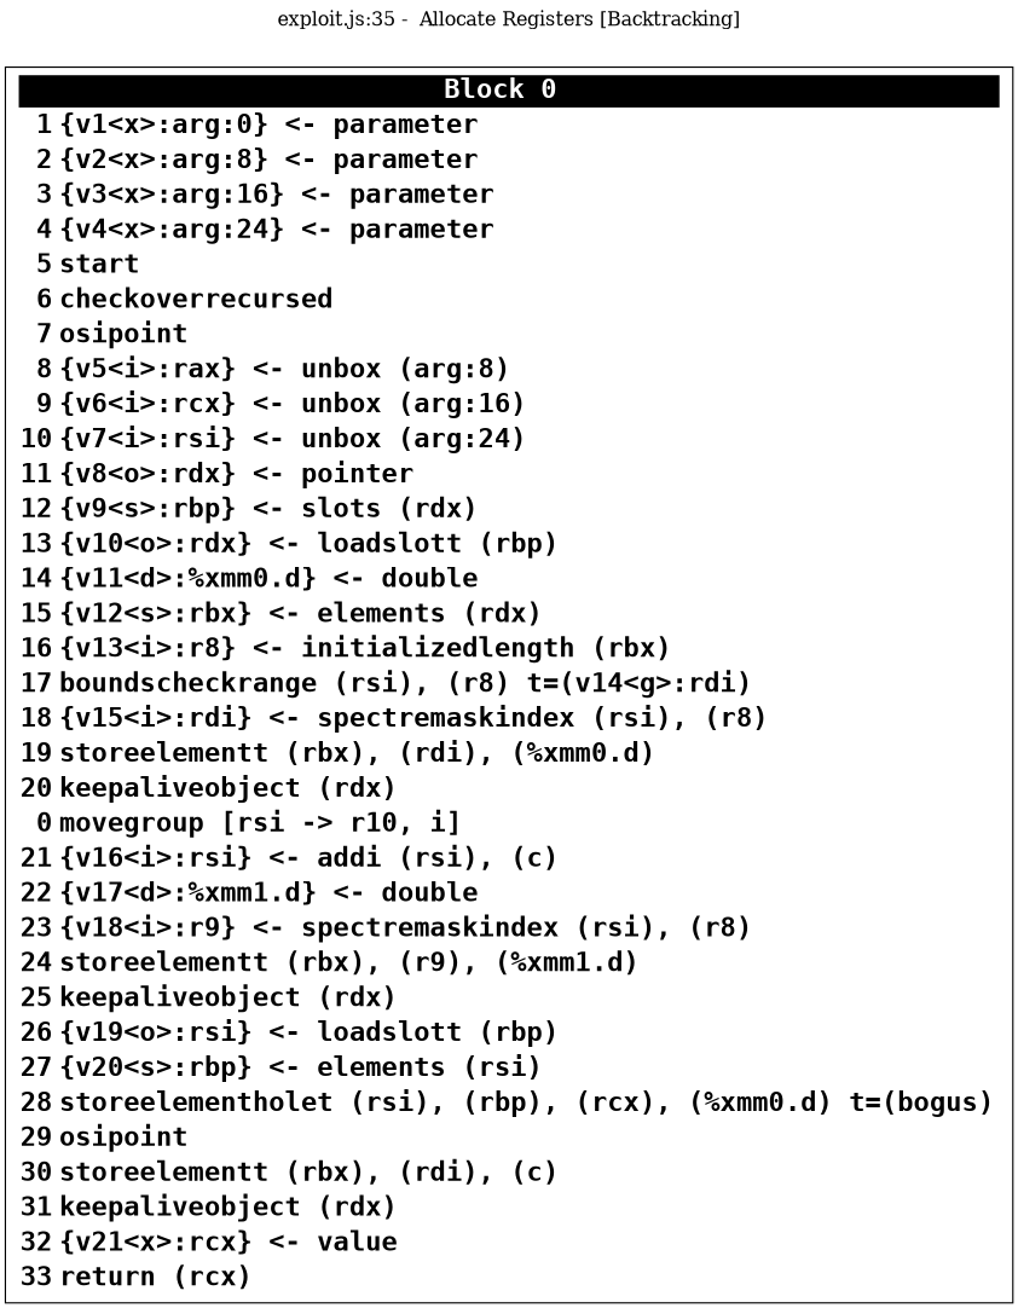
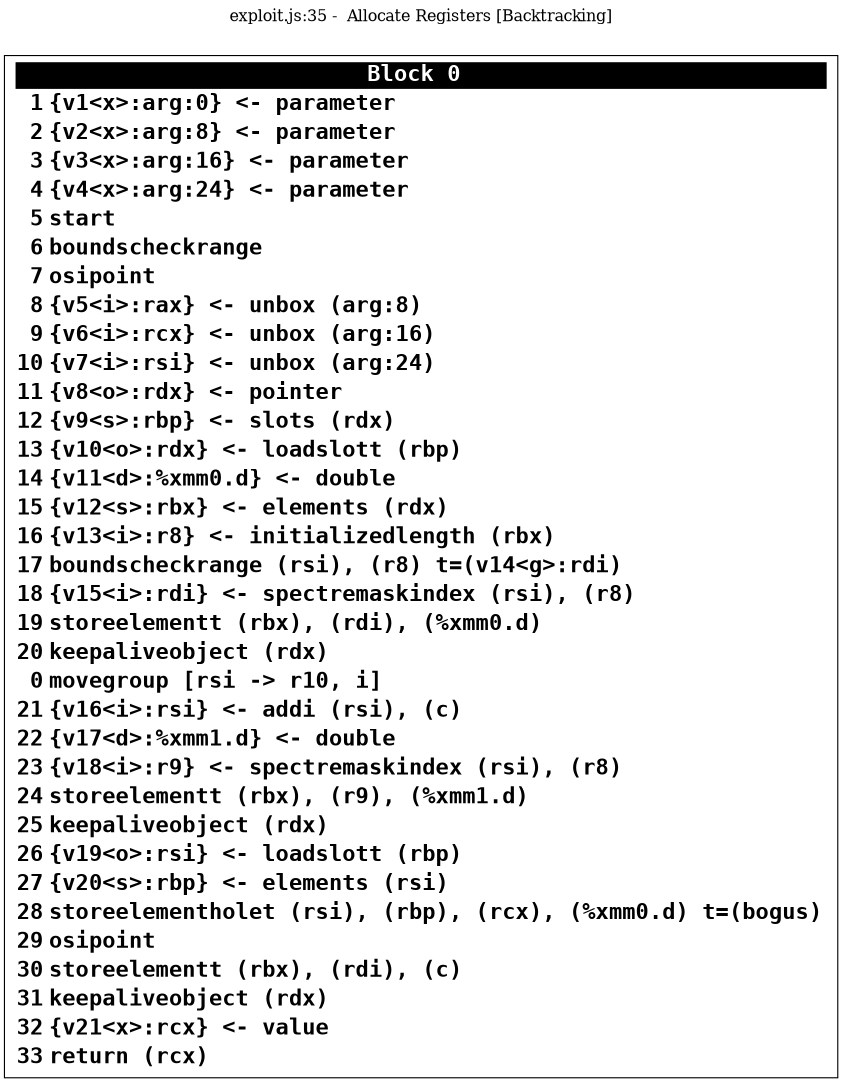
  digraph {
    label="exploit.js:35 -  Allocate Registers [Backtracking]"
    labelfontsize=30
    labelloc=t
    rankdir=TB
    splines=true
-   n1 [fontname="Consolas Bold" fontsize=20 label=<<table border="0" cellborder="0" cellpadding="1"><tr><td align="center" bgcolor="black" colspan="3"><font color="white">Block 0 </font></td></tr><tr><td align="right" port="i1">1</td><td align="left">{v1&lt;x&gt;:arg:0} &lt;- parameter</td></tr><tr><td align="right" port="i2">2</td><td align="left">{v2&lt;x&gt;:arg:8} &lt;- parameter</td></tr><tr><td align="right" port="i3">3</td><td align="left">{v3&lt;x&gt;:arg:16} &lt;- parameter</td></tr><tr><td align="right" port="i4">4</td><td align="left">{v4&lt;x&gt;:arg:24} &lt;- parameter</td></tr><tr><td align="right" port="i5">5</td><td align="left">start</td></tr><tr><td align="right" port="i6">6</td><td align="left">checkoverrecursed</td></tr><tr><td align="right" port="i7">7</td><td align="left">osipoint</td></tr><tr><td align="right" port="i8">8</td><td align="left">{v5&lt;i&gt;:rax} &lt;- unbox (arg:8)</td></tr><tr><td align="right" port="i9">9</td><td align="left">{v6&lt;i&gt;:rcx} &lt;- unbox (arg:16)</td></tr><tr><td align="right" port="i10">10</td><td align="left">{v7&lt;i&gt;:rsi} &lt;- unbox (arg:24)</td></tr><tr><td align="right" port="i11">11</td><td align="left">{v8&lt;o&gt;:rdx} &lt;- pointer</td></tr><tr><td align="right" port="i12">12</td><td align="left">{v9&lt;s&gt;:rbp} &lt;- slots (rdx)</td></tr><tr><td align="right" port="i13">13</td><td align="left">{v10&lt;o&gt;:rdx} &lt;- loadslott (rbp)</td></tr><tr><td align="right" port="i14">14</td><td align="left">{v11&lt;d&gt;:%xmm0.d} &lt;- double</td></tr><tr><td align="right" port="i15">15</td><td align="left">{v12&lt;s&gt;:rbx} &lt;- elements (rdx)</td></tr><tr><td align="right" port="i16">16</td><td align="left">{v13&lt;i&gt;:r8} &lt;- initializedlength (rbx)</td></tr><tr><td align="right" port="i17">17</td><td align="left">boundscheckrange (rsi), (r8) t=(v14&lt;g&gt;:rdi)</td></tr><tr><td align="right" port="i18">18</td><td align="left">{v15&lt;i&gt;:rdi} &lt;- spectremaskindex (rsi), (r8)</td></tr><tr><td align="right" port="i19">19</td><td align="left">storeelementt (rbx), (rdi), (%xmm0.d)</td></tr><tr><td align="right" port="i20">20</td><td align="left">keepaliveobject (rdx)</td></tr><tr><td align="right" port="i0">0</td><td align="left">movegroup [rsi -&gt; r10, i]</td></tr><tr><td align="right" port="i21">21</td><td align="left">{v16&lt;i&gt;:rsi} &lt;- addi (rsi), (c)</td></tr><tr><td align="right" port="i22">22</td><td align="left">{v17&lt;d&gt;:%xmm1.d} &lt;- double</td></tr><tr><td align="right" port="i23">23</td><td align="left">{v18&lt;i&gt;:r9} &lt;- spectremaskindex (rsi), (r8)</td></tr><tr><td align="right" port="i24">24</td><td align="left">storeelementt (rbx), (r9), (%xmm1.d)</td></tr><tr><td align="right" port="i25">25</td><td align="left">keepaliveobject (rdx)</td></tr><tr><td align="right" port="i26">26</td><td align="left">{v19&lt;o&gt;:rsi} &lt;- loadslott (rbp)</td></tr><tr><td align="right" port="i27">27</td><td align="left">{v20&lt;s&gt;:rbp} &lt;- elements (rsi)</td></tr><tr><td align="right" port="i28">28</td><td align="left">storeelementholet (rsi), (rbp), (rcx), (%xmm0.d) t=(bogus)</td></tr><tr><td align="right" port="i29">29</td><td align="left">osipoint</td></tr><tr><td align="right" port="i30">30</td><td align="left">storeelementt (rbx), (rdi), (c)</td></tr><tr><td align="right" port="i31">31</td><td align="left">keepaliveobject (rdx)</td></tr><tr><td align="right" port="i32">32</td><td align="left">{v21&lt;x&gt;:rcx} &lt;- value</td></tr><tr><td align="right" port="i33">33</td><td align="left">return (rcx)</td></tr></table>> shape=box]
+   n1 [fontname="Consolas Bold" fontsize=20 label=<<table border="0" cellborder="0" cellpadding="1"><tr><td align="center" bgcolor="black" colspan="3"><font color="white">Block 0 </font></td></tr><tr><td align="right" port="i1">1</td><td align="left">{v1&lt;x&gt;:arg:0} &lt;- parameter</td></tr><tr><td align="right" port="i2">2</td><td align="left">{v2&lt;x&gt;:arg:8} &lt;- parameter</td></tr><tr><td align="right" port="i3">3</td><td align="left">{v3&lt;x&gt;:arg:16} &lt;- parameter</td></tr><tr><td align="right" port="i4">4</td><td align="left">{v4&lt;x&gt;:arg:24} &lt;- parameter</td></tr><tr><td align="right" port="i5">5</td><td align="left">start</td></tr><tr><td align="right" port="i6">6</td><td align="left">boundscheckrange</td></tr><tr><td align="right" port="i7">7</td><td align="left">osipoint</td></tr><tr><td align="right" port="i8">8</td><td align="left">{v5&lt;i&gt;:rax} &lt;- unbox (arg:8)</td></tr><tr><td align="right" port="i9">9</td><td align="left">{v6&lt;i&gt;:rcx} &lt;- unbox (arg:16)</td></tr><tr><td align="right" port="i10">10</td><td align="left">{v7&lt;i&gt;:rsi} &lt;- unbox (arg:24)</td></tr><tr><td align="right" port="i11">11</td><td align="left">{v8&lt;o&gt;:rdx} &lt;- pointer</td></tr><tr><td align="right" port="i12">12</td><td align="left">{v9&lt;s&gt;:rbp} &lt;- slots (rdx)</td></tr><tr><td align="right" port="i13">13</td><td align="left">{v10&lt;o&gt;:rdx} &lt;- loadslott (rbp)</td></tr><tr><td align="right" port="i14">14</td><td align="left">{v11&lt;d&gt;:%xmm0.d} &lt;- double</td></tr><tr><td align="right" port="i15">15</td><td align="left">{v12&lt;s&gt;:rbx} &lt;- elements (rdx)</td></tr><tr><td align="right" port="i16">16</td><td align="left">{v13&lt;i&gt;:r8} &lt;- initializedlength (rbx)</td></tr><tr><td align="right" port="i17">17</td><td align="left">boundscheckrange (rsi), (r8) t=(v14&lt;g&gt;:rdi)</td></tr><tr><td align="right" port="i18">18</td><td align="left">{v15&lt;i&gt;:rdi} &lt;- spectremaskindex (rsi), (r8)</td></tr><tr><td align="right" port="i19">19</td><td align="left">storeelementt (rbx), (rdi), (%xmm0.d)</td></tr><tr><td align="right" port="i20">20</td><td align="left">keepaliveobject (rdx)</td></tr><tr><td align="right" port="i0">0</td><td align="left">movegroup [rsi -&gt; r10, i]</td></tr><tr><td align="right" port="i21">21</td><td align="left">{v16&lt;i&gt;:rsi} &lt;- addi (rsi), (c)</td></tr><tr><td align="right" port="i22">22</td><td align="left">{v17&lt;d&gt;:%xmm1.d} &lt;- double</td></tr><tr><td align="right" port="i23">23</td><td align="left">{v18&lt;i&gt;:r9} &lt;- spectremaskindex (rsi), (r8)</td></tr><tr><td align="right" port="i24">24</td><td align="left">storeelementt (rbx), (r9), (%xmm1.d)</td></tr><tr><td align="right" port="i25">25</td><td align="left">keepaliveobject (rdx)</td></tr><tr><td align="right" port="i26">26</td><td align="left">{v19&lt;o&gt;:rsi} &lt;- loadslott (rbp)</td></tr><tr><td align="right" port="i27">27</td><td align="left">{v20&lt;s&gt;:rbp} &lt;- elements (rsi)</td></tr><tr><td align="right" port="i28">28</td><td align="left">storeelementholet (rsi), (rbp), (rcx), (%xmm0.d) t=(bogus)</td></tr><tr><td align="right" port="i29">29</td><td align="left">osipoint</td></tr><tr><td align="right" port="i30">30</td><td align="left">storeelementt (rbx), (rdi), (c)</td></tr><tr><td align="right" port="i31">31</td><td align="left">keepaliveobject (rdx)</td></tr><tr><td align="right" port="i32">32</td><td align="left">{v21&lt;x&gt;:rcx} &lt;- value</td></tr><tr><td align="right" port="i33">33</td><td align="left">return (rcx)</td></tr></table>> shape=box]
  }
